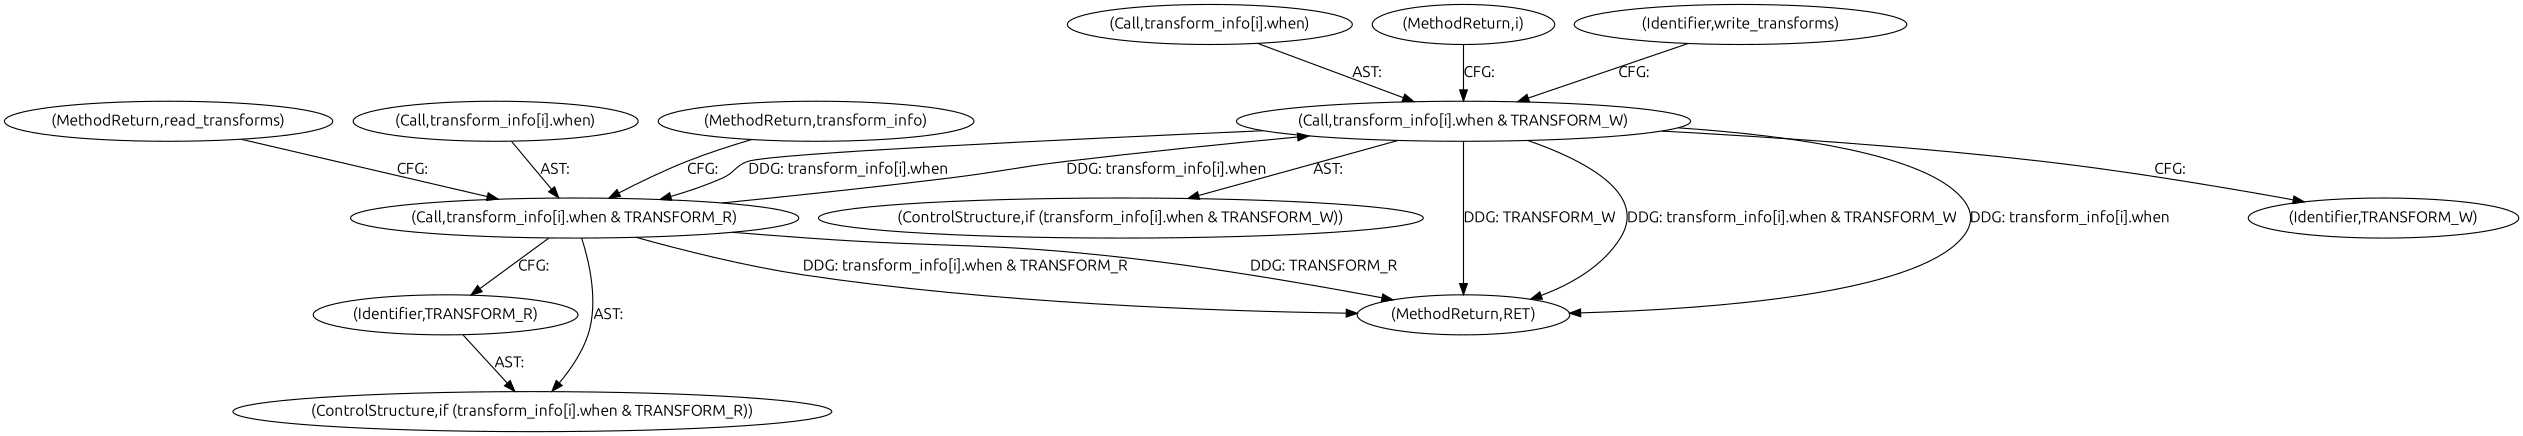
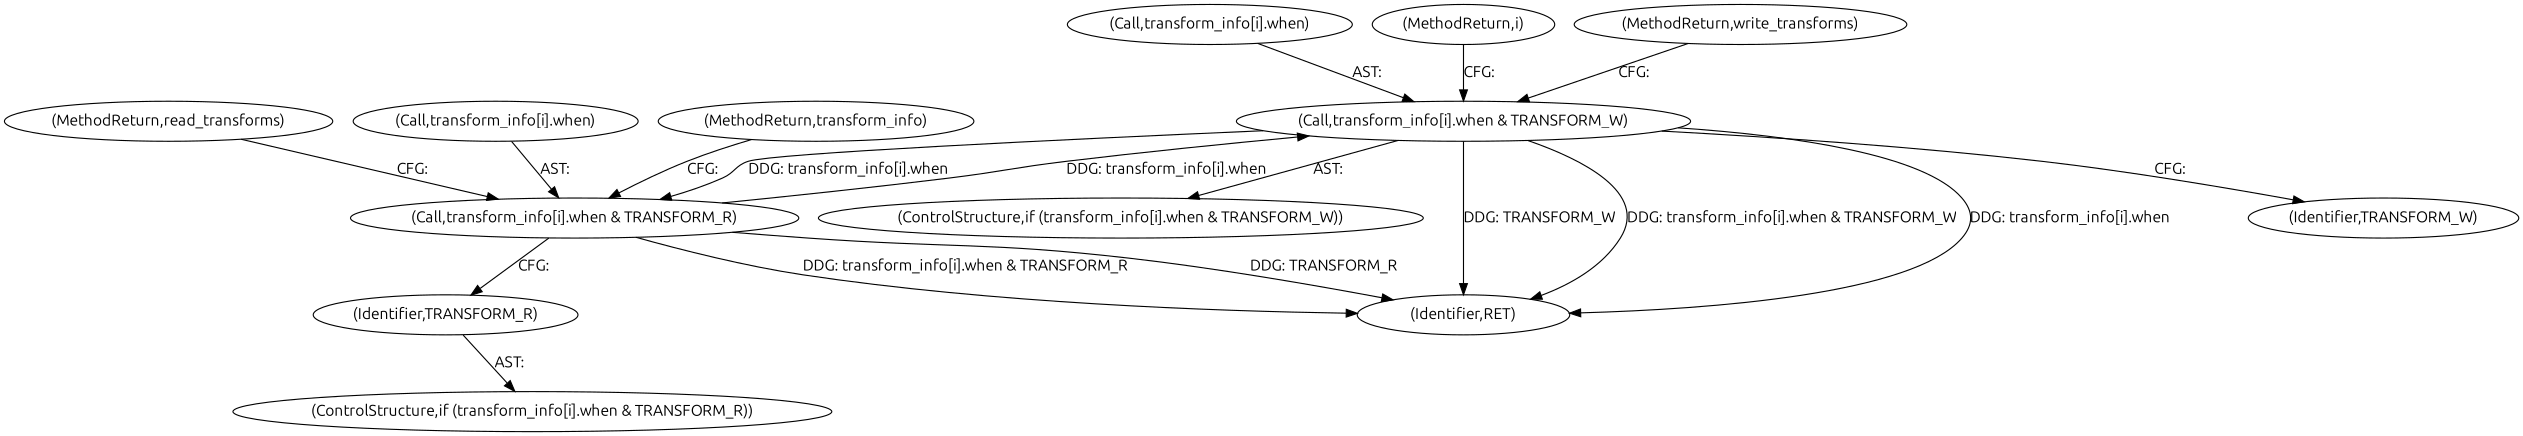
  digraph {
    fontname=Ubuntu
    node [fontname=Ubuntu]
    edge [fontname=Ubuntu]
    n1 [label="(Call,transform_info[i].when & TRANSFORM_W)"]
    n2 [label="(Call,transform_info[i].when & TRANSFORM_R)"]
    n3 [label="(ControlStructure,if (transform_info[i].when & TRANSFORM_W))"]
-   n4 [label="(MethodReturn,RET)"]
+   n4 [label="(Identifier,RET)"]
    n5 [label="(Identifier,TRANSFORM_W)"]
    n6 [label="(Identifier,TRANSFORM_R)"]
    n7 [label="(ControlStructure,if (transform_info[i].when & TRANSFORM_R))"]
    n8 [label="(Call,transform_info[i].when)"]
    n9 [label="(MethodReturn,i)"]
-   n10 [label="(Identifier,write_transforms)"]
+   n10 [label="(MethodReturn,write_transforms)"]
    n11 [label="(MethodReturn,read_transforms)"]
    n12 [label="(Call,transform_info[i].when)"]
    n13 [label="(MethodReturn,transform_info)"]
    n1 -> n2 [label="DDG: transform_info[i].when"]
    n1 -> n3 [label="AST: "]
    n1 -> n4 [label="DDG: TRANSFORM_W"]
    n1 -> n4 [label="DDG: transform_info[i].when & TRANSFORM_W"]
    n1 -> n4 [label="DDG: transform_info[i].when"]
    n1 -> n5 [label="CFG: "]
    n2 -> n1 [label="DDG: transform_info[i].when"]
    n2 -> n4 [label="DDG: transform_info[i].when & TRANSFORM_R"]
    n2 -> n4 [label="DDG: TRANSFORM_R"]
    n2 -> n6 [label="CFG: "]
-   n2 -> n7 [label="AST: "]
    n6 -> n7 [label="AST: "]
    n8 -> n1 [label="AST: "]
    n9 -> n1 [label="CFG: "]
    n10 -> n1 [label="CFG: "]
    n11 -> n2 [label="CFG: "]
    n12 -> n2 [label="AST: "]
    n13 -> n2 [label="CFG: "]
  }
